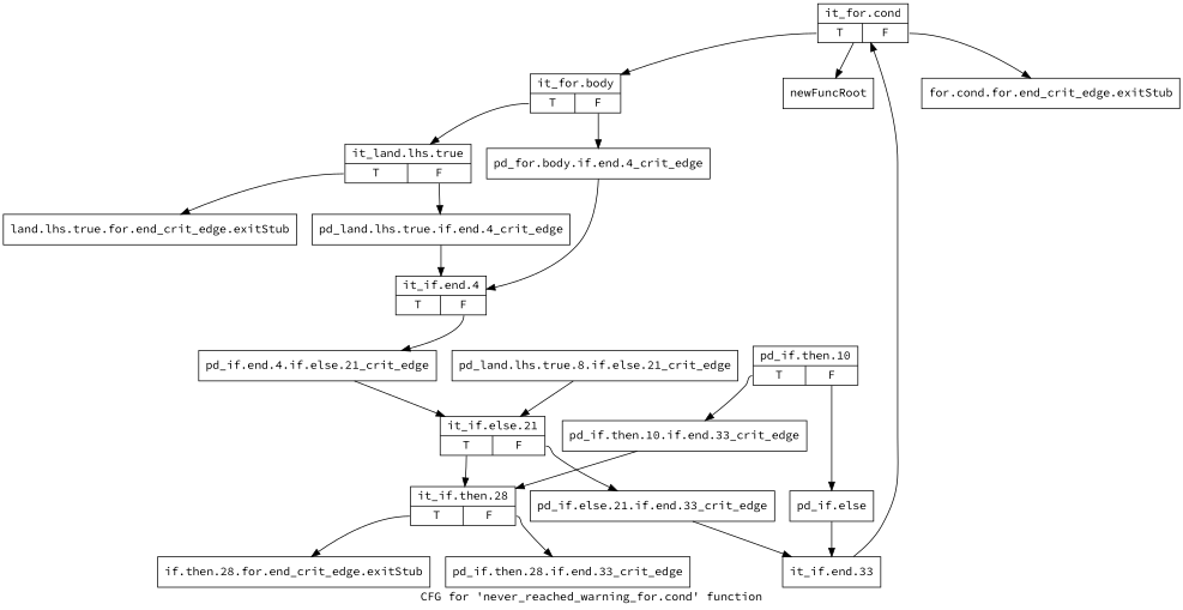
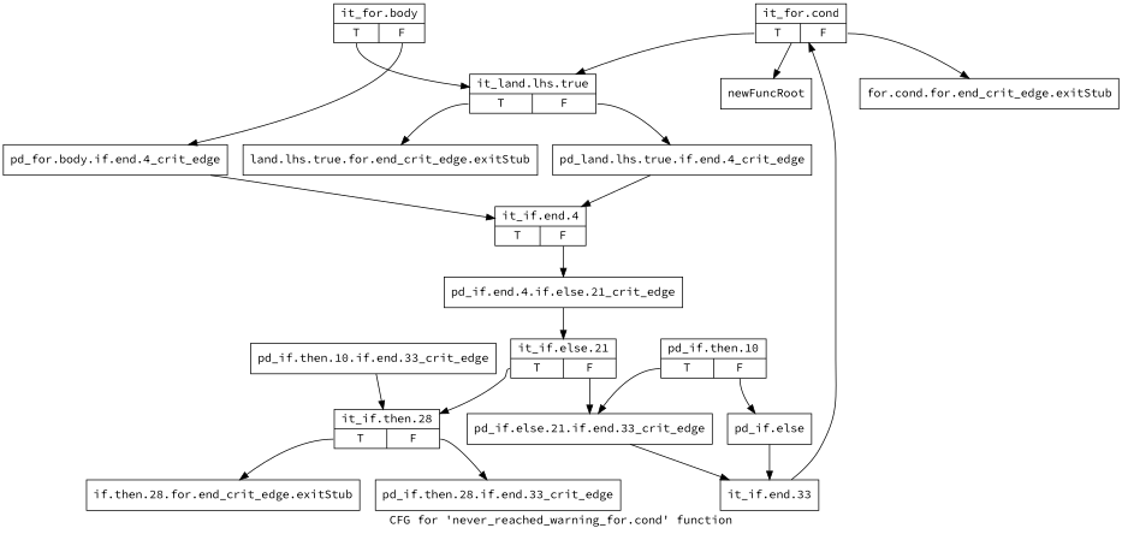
  digraph {
    fontname="Source Code Pro"
    label="CFG for 'never_reached_warning_for.cond' function"
    node [fontname="Source Code Pro" shape=record]
    edge [fontname="Source Code Pro"]
    n1 [label="{newFuncRoot}"]
    n2 [label="{it_for.cond|{<s0>T|<s1>F}}"]
    n3 [label="{for.cond.for.end_crit_edge.exitStub}"]
    n4 [label="{it_for.body|{<s0>T|<s1>F}}"]
    n5 [label="{it_land.lhs.true|{<s0>T|<s1>F}}"]
    n6 [label="{pd_for.body.if.end.4_crit_edge}"]
    n7 [label="{land.lhs.true.for.end_crit_edge.exitStub}"]
    n8 [label="{if.then.28.for.end_crit_edge.exitStub}"]
    n9 [label="{pd_land.lhs.true.if.end.4_crit_edge}"]
    n10 [label="{it_if.end.4|{<s0>T|<s1>F}}"]
    n11 [label="{pd_if.end.4.if.else.21_crit_edge}"]
    n12 [label="{it_if.else.21|{<s0>T|<s1>F}}"]
    n13 [label="{pd_if.then.10|{<s0>T|<s1>F}}"]
    n14 [label="{pd_if.then.10.if.end.33_crit_edge}"]
    n15 [label="{pd_if.else}"]
-   n16 [label="{pd_land.lhs.true.8.if.else.21_crit_edge}"]
    n17 [label="{it_if.then.28|{<s0>T|<s1>F}}"]
    n18 [label="{pd_if.else.21.if.end.33_crit_edge}"]
    n19 [label="{pd_if.then.28.if.end.33_crit_edge}"]
    n20 [label="{it_if.end.33}"]
    n2 -> n1
    n2 -> n3 [tailport=s1]
-   n2 -> n4 [tailport=s0]
+   n2 -> n5 [tailport=s0]
    n4 -> n5 [tailport=s0]
    n4 -> n6 [tailport=s1]
    n5 -> n7 [tailport=s0]
    n5 -> n9 [tailport=s1]
    n6 -> n10
    n9 -> n10
    n10 -> n11 [tailport=s1]
    n11 -> n12
    n12 -> n17 [tailport=s0]
    n12 -> n18 [tailport=s1]
-   n13 -> n14 [tailport=s0]
+   n13 -> n18 [tailport=s0]
    n13 -> n15 [tailport=s1]
    n14 -> n17
    n15 -> n20
-   n16 -> n12
    n17 -> n8 [tailport=s0]
    n17 -> n19 [tailport=s1]
    n18 -> n20
    n20 -> n2
  }
